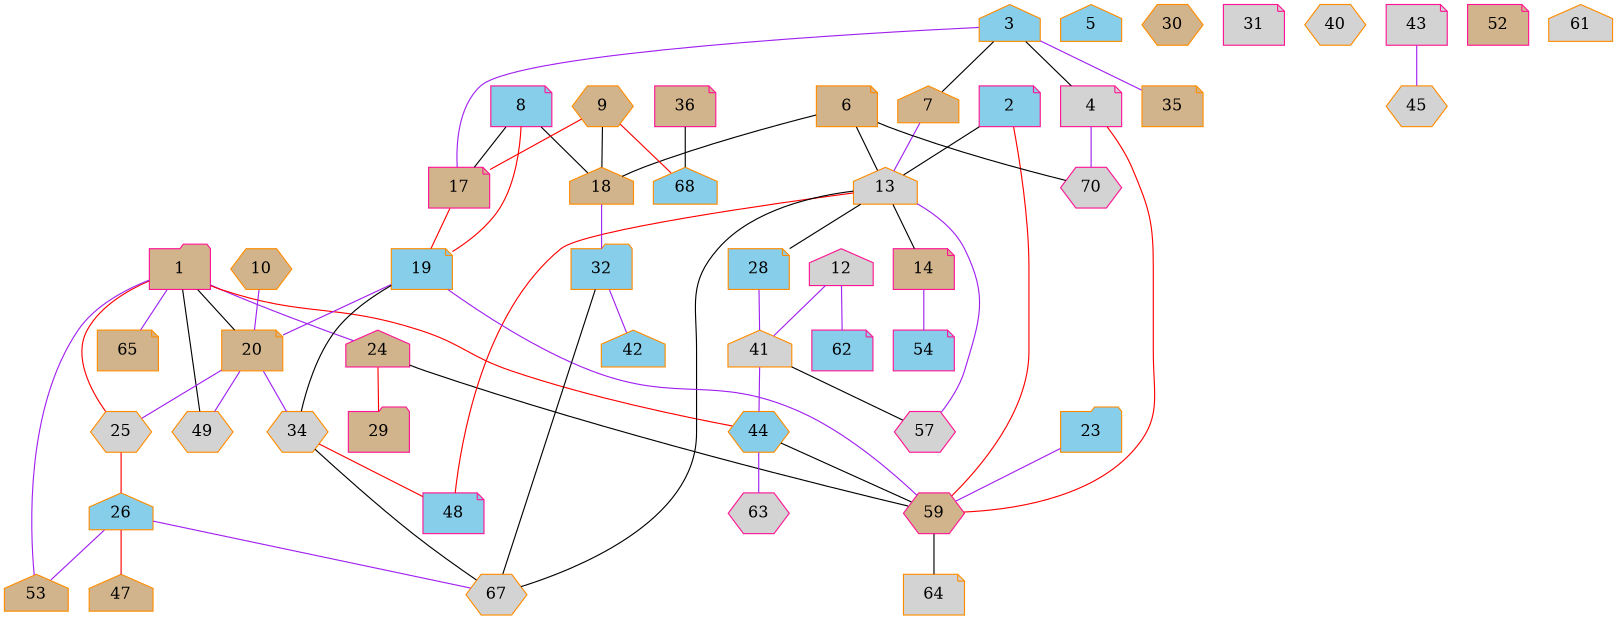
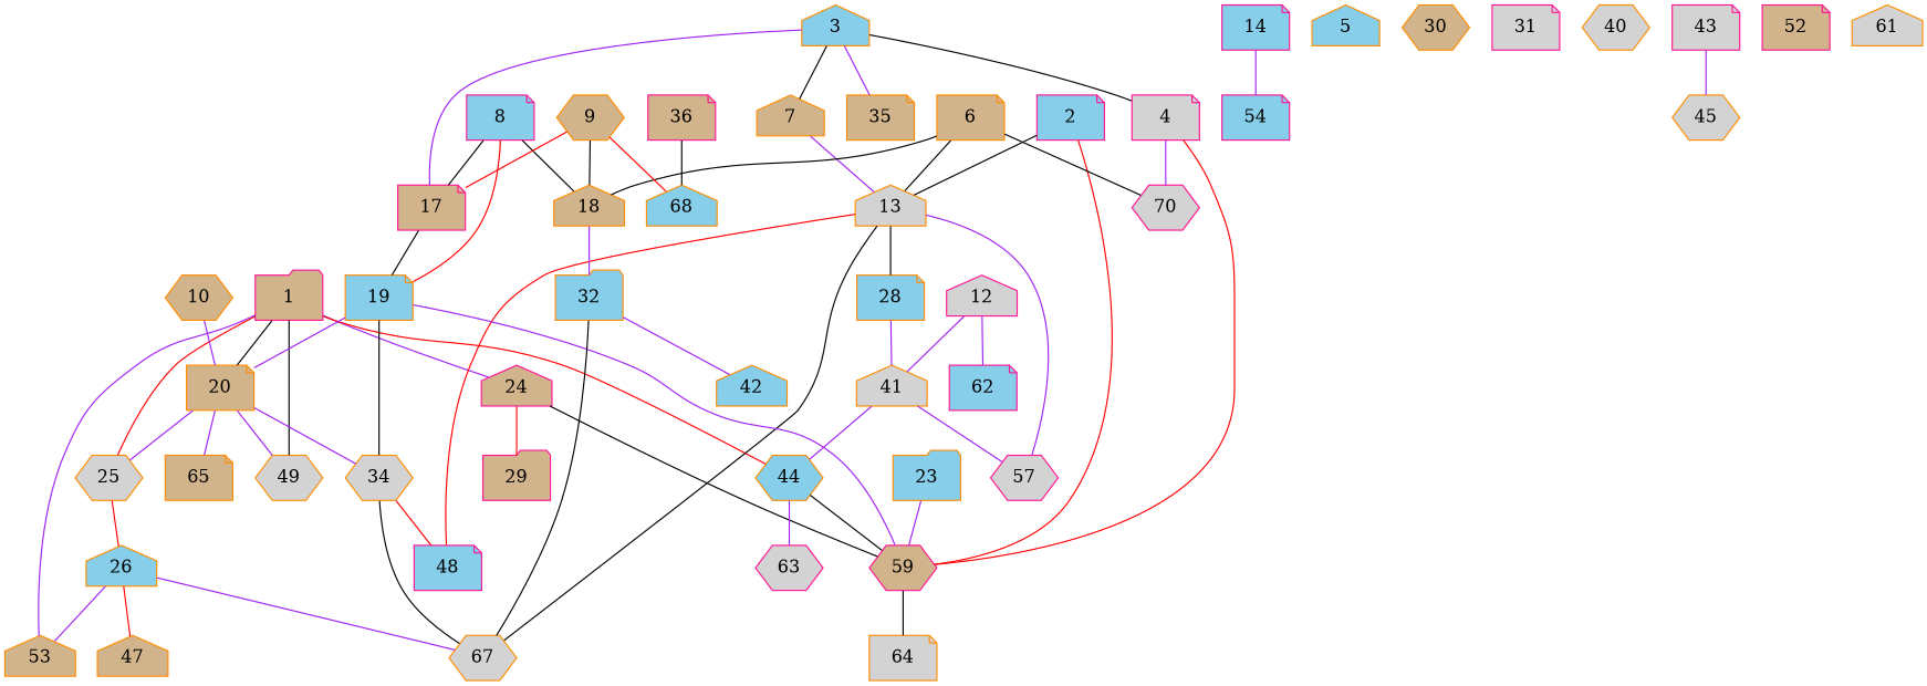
  graph {
    node [color=darkorange fillcolor=tan shape=note style=filled]
    edge [color=purple]
    1 [color=deeppink shape=folder super="+33"]
    20 [super="+38"]
    24 [color=deeppink shape=house]
    25 [fillcolor=lightgrey shape=hexagon]
    44 [fillcolor=skyblue shape=hexagon super="+73"]
    49 [fillcolor=lightgrey shape=hexagon]
    53 [shape=house]
    34 [fillcolor=lightgrey shape=hexagon super="+46"]
    65
    59 [color=deeppink shape=hexagon super="+72"]
    29 [color=deeppink shape=folder]
    26 [fillcolor=skyblue shape=house super="+27"]
    63 [color=deeppink fillcolor=lightgrey shape=hexagon]
    2 [color=deeppink fillcolor=skyblue super="+37"]
    13 [fillcolor=lightgrey shape=house super="+66"]
-   14 [color=deeppink super="+21"]
+   14 [color=deeppink fillcolor=skyblue super="+21"]
    28 [fillcolor=skyblue super="+55"]
    48 [color=deeppink fillcolor=skyblue]
    57 [color=deeppink fillcolor=lightgrey shape=hexagon super="+60"]
    67 [fillcolor=lightgrey shape=hexagon]
    64 [fillcolor=lightgrey super="+69"]
    3 [fillcolor=skyblue shape=house super="+39"]
    4 [color=deeppink fillcolor=lightgrey super="+16"]
    7 [shape=house]
    17 [color=deeppink super="+22"]
    35
    70 [color=deeppink fillcolor=lightgrey shape=hexagon]
    19 [fillcolor=skyblue super="+58"]
    5 [fillcolor=skyblue shape=house]
    6 [super="+50"]
    18 [shape=house]
    32 [fillcolor=skyblue shape=folder super="+51"]
    8 [color=deeppink fillcolor=skyblue super="+11"]
    9 [shape=hexagon super="+15"]
    68 [fillcolor=skyblue shape=house]
    10 [shape=hexagon]
    12 [color=deeppink fillcolor=lightgrey shape=house super="+56"]
    41 [fillcolor=lightgrey shape=house]
    62 [color=deeppink fillcolor=skyblue]
    54 [color=deeppink fillcolor=skyblue super="+71"]
    42 [fillcolor=skyblue shape=house]
    23 [fillcolor=skyblue shape=folder]
    47 [shape=house]
    30 [shape=hexagon]
    31 [color=deeppink fillcolor=lightgrey]
    36 [color=deeppink]
    40 [fillcolor=lightgrey shape=hexagon]
    43 [color=deeppink fillcolor=lightgrey]
    45 [fillcolor=lightgrey shape=hexagon]
    52 [color=deeppink]
    61 [fillcolor=lightgrey shape=house]
    1 -- 20 [color=black]
    1 -- 24
    1 -- 25 [color=red]
    1 -- 44 [color=red]
    1 -- 49 [color=black]
    1 -- 53
    20 -- 25
    20 -- 49
    20 -- 34
-   1 -- 65
+   20 -- 65
    24 -- 59 [color=black]
    24 -- 29 [color=red]
    25 -- 26 [color=red]
    44 -- 59 [color=black]
    44 -- 63
    34 -- 48 [color=red]
    34 -- 67 [color=black]
    59 -- 64 [color=black]
    26 -- 53
    26 -- 67
    26 -- 47 [color=red]
    2 -- 59 [color=red]
    2 -- 13 [color=black]
-   13 -- 14 [color=black]
    13 -- 28 [color=black]
    13 -- 48 [color=red]
    13 -- 57
    13 -- 67 [color=black]
    14 -- 54
    28 -- 41
    3 -- 4 [color=black]
    3 -- 7 [color=black]
    3 -- 17
    3 -- 35
    4 -- 59 [color=red]
    4 -- 70
    7 -- 13
-   17 -- 19 [color=red]
+   17 -- 19 [color=black]
    19 -- 20
    19 -- 34 [color=black]
    19 -- 59
    6 -- 13 [color=black]
    6 -- 70 [color=black]
    6 -- 18 [color=black]
    18 -- 32
    32 -- 67 [color=black]
    32 -- 42
    8 -- 17 [color=black]
    8 -- 19 [color=red]
    8 -- 18 [color=black]
    9 -- 17 [color=red weight=2]
    9 -- 18 [color=black]
    9 -- 68 [color=red]
    10 -- 20
    12 -- 41
    12 -- 62
    41 -- 44
-   41 -- 57 [color=black]
+   41 -- 57
    23 -- 59
    36 -- 68 [color=black]
    43 -- 45
  }
